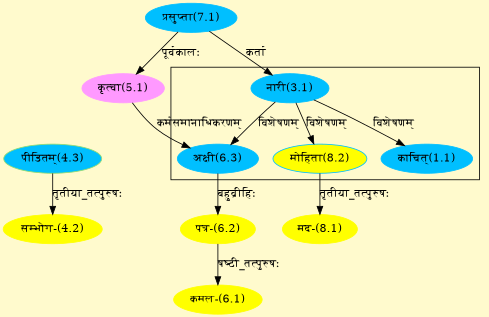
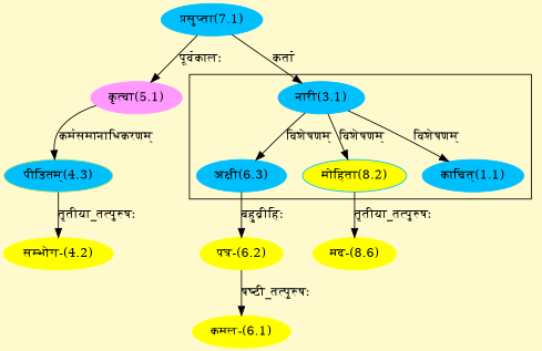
  digraph {
    bgcolor=lemonchiffon1
    compound=true
    rankdir=BT
    node [color="#00BFFF" style=filled]
    edge [dir=back]
    n1 [label="काचित्(1.1)"]
    n2 [label="नारी(3.1)"]
    n3 [label="अक्षी(6.3)"]
    n4 [fillcolor="#FFFF00" label="मोहिता(8.2)"]
    n5 [label="प्रसुप्ता(7.1)"]
    n6 [color="#FF99FF" label="कृत्वा(5.1)"]
    n7 [color="#FFFF00" label="सम्भोग-(4.2)"]
    n8 [color="#93DB70" fillcolor="#00BFFF" label="पीडितम्(4.3)"]
    n9 [color="#FFFF00" label="कमल-(6.1)"]
    n10 [color="#FFFF00" label="पत्र-(6.2)"]
-   n11 [color="#FFFF00" label="मद-(8.1)"]
+   n11 [color="#FFFF00" label="मद-(8.6)"]
    subgraph cluster_1 {
      n1
      n2
      n3
      n4
    }
    n1 -> n2 [label="विशेषणम्"]
    n2 -> n5 [label="कर्ता"]
    n3 -> n2 [label="विशेषणम्"]
    n4 -> n2 [label="विशेषणम्"]
    n6 -> n5 [label="पूर्वकालः"]
    n7 -> n8 [label="तृतीया_तत्पुरुषः"]
-   n3 -> n6 [label="कर्मसमानाधिकरणम्"]
+   n8 -> n6 [label="कर्मसमानाधिकरणम्"]
    n9 -> n10 [label="षष्ठी_तत्पुरुषः"]
    n10 -> n3 [label="बहुव्रीहिः"]
    n11 -> n4 [label="तृतीया_तत्पुरुषः"]
  }
